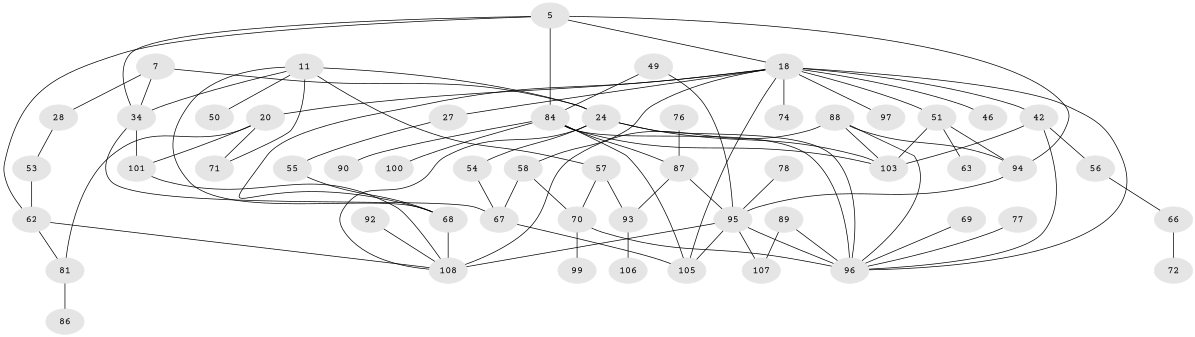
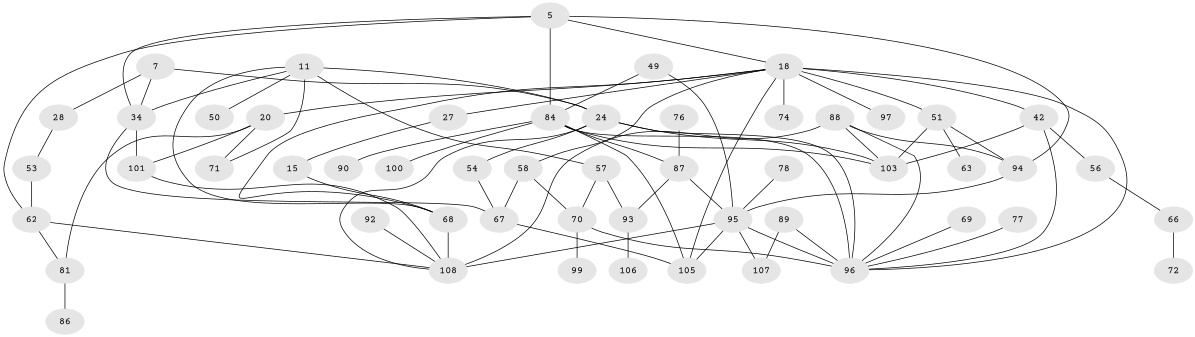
  graph {
    fontname="Courier Prime"
    node [color=gray90 fontname="Courier Prime" style=filled]
    edge [fontname="Courier Prime"]
    18 [super="+4"]
    68
    20 [super="+10"]
    27
    42
-   46
    51 [super="+17"]
    58
    74
    96 [super="+21+39"]
    97
    105 [super="+1"]
    5
    34 [super="+6"]
    62 [super="+19"]
    84 [super="+60+82+61"]
    94 [super="+32"]
    101 [super="+75"]
    67 [super="+43"]
    81
    108 [super="+64+104+79"]
    103 [super="+44+36+102"]
    87 [super="+31"]
    90
    100
    95 [super="+47"]
    24 [super="+14"]
    54 [super="+26"]
    7
    28
    53
    57 [super="+37"]
    70 [super="+48"]
    93
    11
    50
    71
-   55
+   55 [label=15]
    56
    63
    86
    66
    49 [super="+41"]
    107 [super="+80+98"]
    72
    99
    106
    69
    89 [super="+83+85"]
    76
    77
    78
    88 [super="+52"]
    92
    18 -- 68
    18 -- 20
    18 -- 27
    18 -- 42 [weight=2]
-   18 -- 46
    18 -- 51
    18 -- 58
    18 -- 74
    18 -- 96
    18 -- 97
    18 -- 105
    68 -- 108
    20 -- 101
    20 -- 81
    20 -- 71 [weight=2]
    27 -- 55
    42 -- 96 [weight=2]
    42 -- 103 [weight=2]
    42 -- 56
    51 -- 94
    51 -- 103
    51 -- 63
    58 -- 67
    58 -- 70 [weight=2]
    5 -- 18
    5 -- 34
    5 -- 62 [weight=2]
    5 -- 84 [weight=2]
    5 -- 94
    34 -- 101
    34 -- 67
    62 -- 81
    62 -- 108
    84 -- 96 [weight=3]
    84 -- 105
    84 -- 103
    84 -- 87
    84 -- 90
    84 -- 100
    94 -- 95
    101 -- 108
    67 -- 105
    81 -- 86
    87 -- 95
    87 -- 93
    95 -- 96 [weight=2]
    95 -- 105
    95 -- 108 [weight=2]
    95 -- 107
    24 -- 96
    24 -- 108
    24 -- 103
    24 -- 54
    54 -- 67
    7 -- 34 [weight=2]
    7 -- 24
    7 -- 28
    28 -- 53
    53 -- 62
    57 -- 70
    57 -- 93
    70 -- 96
    70 -- 99
    93 -- 106
    11 -- 68
    11 -- 34
    11 -- 24 [weight=2]
    11 -- 57
    11 -- 50
    11 -- 71
    55 -- 68
    56 -- 66
    66 -- 72
    49 -- 84
    49 -- 95
    69 -- 96
    89 -- 96
    89 -- 107
    76 -- 87
    77 -- 96
    78 -- 95
    88 -- 96 [weight=2]
    88 -- 94
    88 -- 108 [weight=2]
    88 -- 103
    92 -- 108
  }
